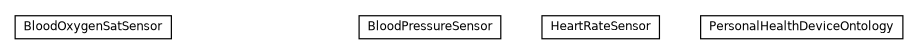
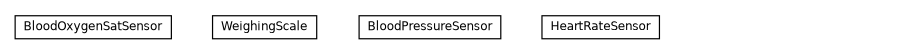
  digraph {
    nodesep=0.25
    ranksep=0.5
    node [fontcolor=black fontname=Helvetica fontsize=10.0 shape=plaintext]
    n1 [label=<<table title="org.universAAL.ontology.personalhealthdevice.BloodOxygenSatSensor" border="0" cellborder="1" cellspacing="0" cellpadding="2" port="p" href="./BloodOxygenSatSensor.html"> 		<tr><td><table border="0" cellspacing="0" cellpadding="1"> <tr><td align="center" balign="center"> BloodOxygenSatSensor </td></tr> 		</table></td></tr> 		</table>>]
+   n2 [label=<<table title="org.universAAL.ontology.personalhealthdevice.WeighingScale" border="0" cellborder="1" cellspacing="0" cellpadding="2" port="p" href="./WeighingScale.html"> 		<tr><td><table border="0" cellspacing="0" cellpadding="1"> <tr><td align="center" balign="center"> WeighingScale </td></tr> 		</table></td></tr> 		</table>>]
    n3 [label=<<table title="org.universAAL.ontology.personalhealthdevice.BloodPressureSensor" border="0" cellborder="1" cellspacing="0" cellpadding="2" port="p" href="./BloodPressureSensor.html"> 		<tr><td><table border="0" cellspacing="0" cellpadding="1"> <tr><td align="center" balign="center"> BloodPressureSensor </td></tr> 		</table></td></tr> 		</table>>]
    n4 [label=<<table title="org.universAAL.ontology.personalhealthdevice.HeartRateSensor" border="0" cellborder="1" cellspacing="0" cellpadding="2" port="p" href="./HeartRateSensor.html"> 		<tr><td><table border="0" cellspacing="0" cellpadding="1"> <tr><td align="center" balign="center"> HeartRateSensor </td></tr> 		</table></td></tr> 		</table>>]
-   n5 [label=<<table title="org.universAAL.ontology.personalhealthdevice.PersonalHealthDeviceOntology" border="0" cellborder="1" cellspacing="0" cellpadding="2" port="p" href="./PersonalHealthDeviceOntology.html"> 		<tr><td><table border="0" cellspacing="0" cellpadding="1"> <tr><td align="center" balign="center"> PersonalHealthDeviceOntology </td></tr> 		</table></td></tr> 		</table>>]
  }
